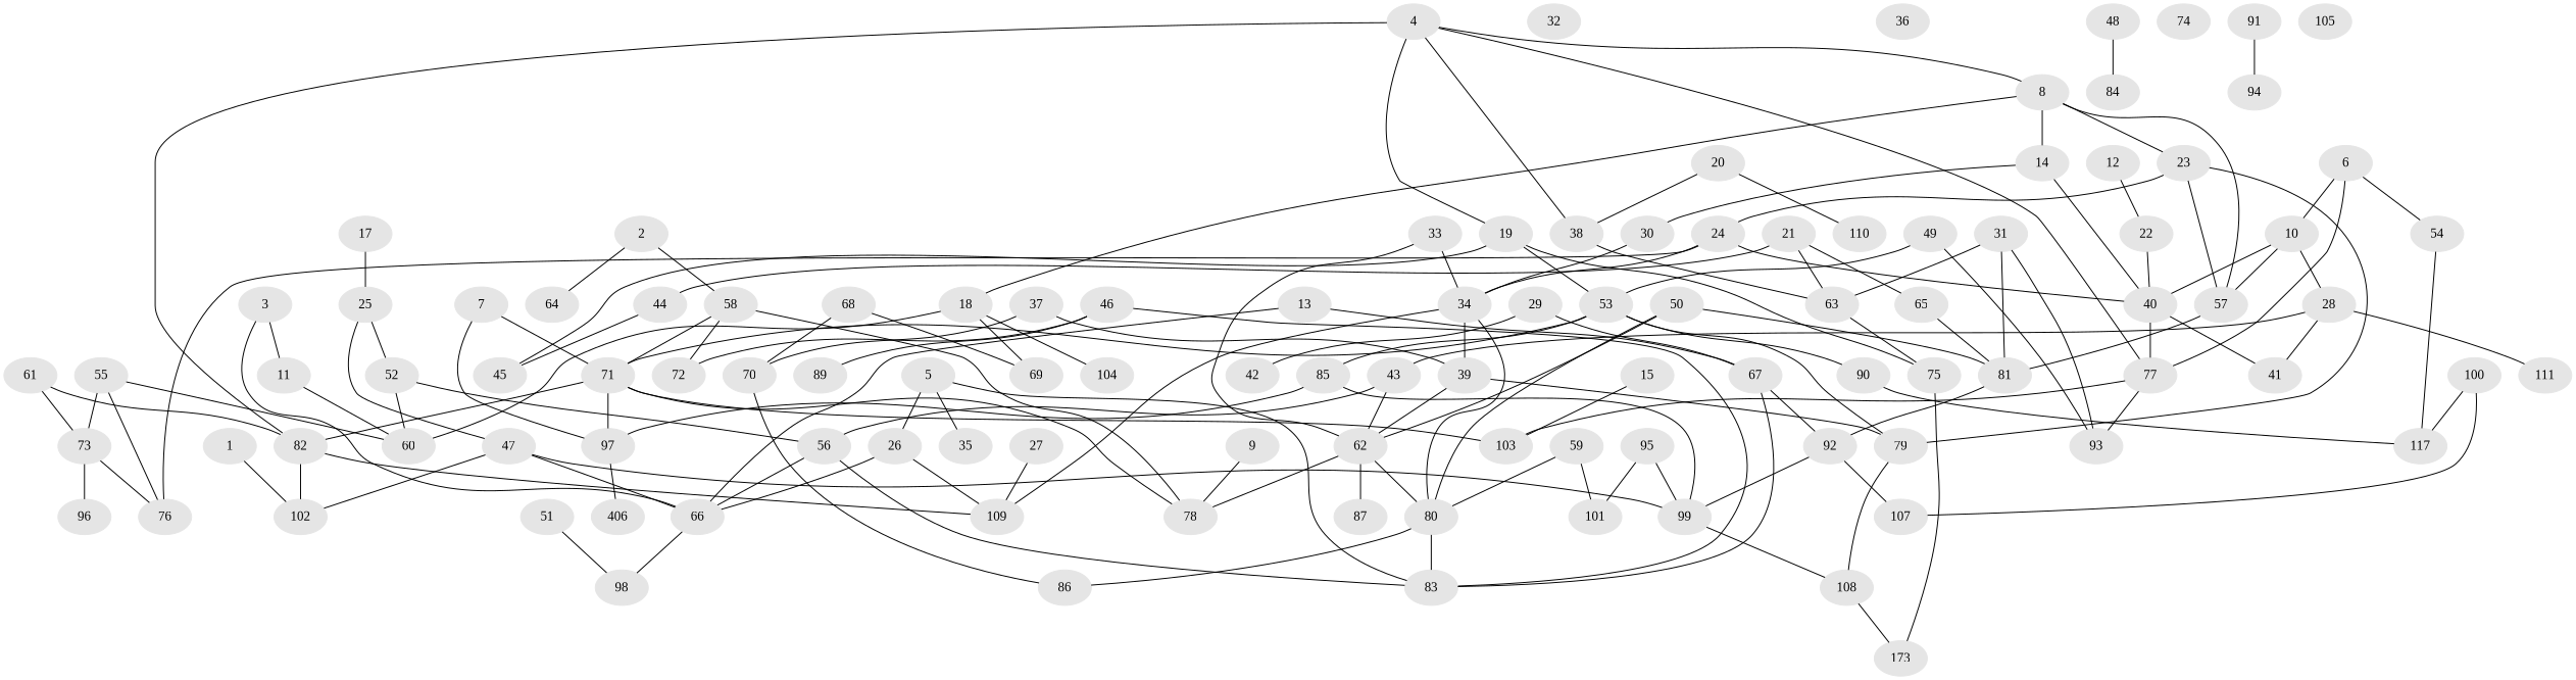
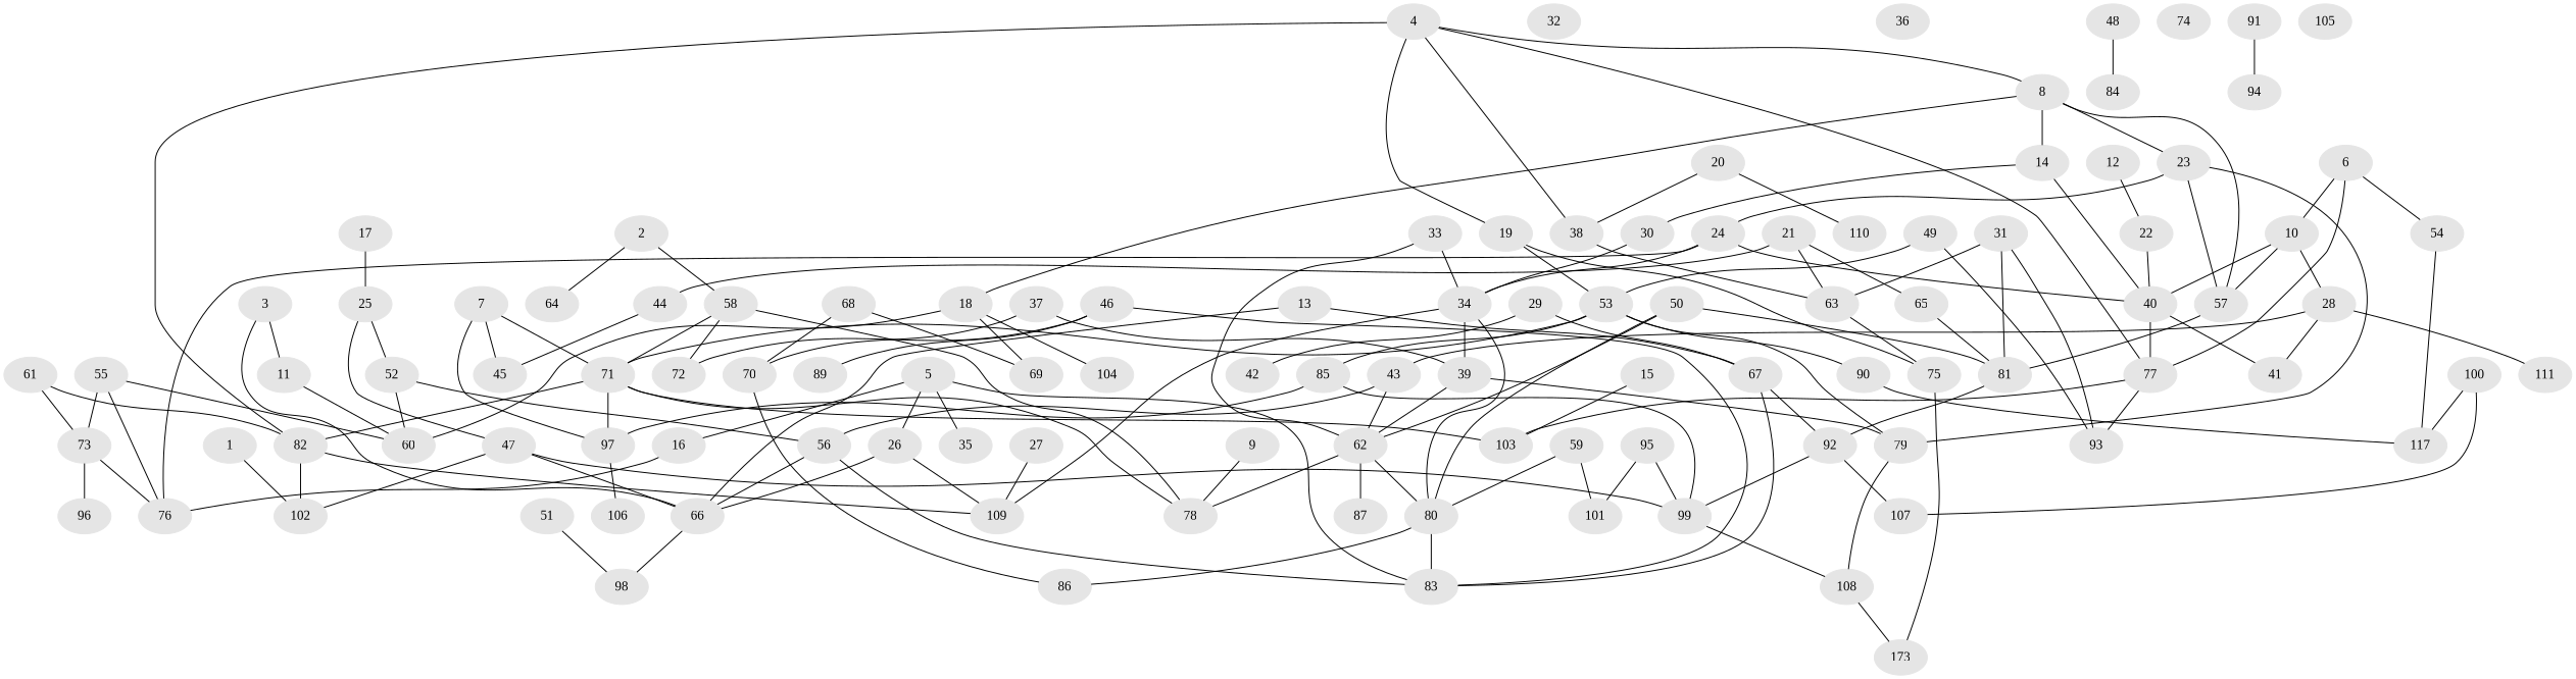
  graph {
    fontname="Liberation Serif"
    node [color=gray90 fontname="Liberation Serif" style=filled]
    edge [fontname="Liberation Serif"]
    1
    102
    2
    58
    64
    71
    78
    72
    3
    11
    66
    60
    98
    4
    8
    19
    38
    77
    82
    14
    18
    23
    57
    53
    75
    63
    103
    93
    109
    5
+   16
    26
    35
    83
    76
    6
    10
    54
    28
    40
    n41 [label=117]
    7
    45
    97
-   106 [label=406]
+   106
    30
    69
    104
    24
    79
    81
    9
    41
    43
    111
    12
    22
    13
    67
    34
    15
    17
    25
    47
    52
    85
    90
    n68 [label=173]
    20
    110
    92
    21
    44
    65
    108
    39
    80
    99
    56
    27
    62
    29
    42
    31
    32
    33
    87
    86
    36
    37
    70
    46
    89
    48
    84
    49
    50
    51
    55
    73
    96
    59
    101
    61
    107
    68
    74
    91
    94
    95
    100
    105
    1 -- 102
    2 -- 58
    2 -- 64
    58 -- 71
    58 -- 78
    58 -- 72
    71 -- 78
    71 -- 82
    71 -- 103
    71 -- 97
    3 -- 11
    3 -- 66
    11 -- 60
    66 -- 98
    4 -- 8
    4 -- 19
    4 -- 38
    4 -- 77
    4 -- 82
    8 -- 14
    8 -- 18
    8 -- 23
    8 -- 57
    19 -- 53
    19 -- 75
    38 -- 63
    77 -- 103
    77 -- 93
    82 -- 102
    82 -- 109
    14 -- 40
    14 -- 30
    18 -- 60
    18 -- 69
    18 -- 104
    23 -- 57
    23 -- 24
    23 -- 79
    57 -- 81
    53 -- 71
    53 -- 79
    53 -- 85
    53 -- 90
    75 -- n68
    63 -- 75
+   5 -- 16
    5 -- 26
    5 -- 35
    5 -- 83
+   16 -- 76
    26 -- 66
    26 -- 109
    6 -- 77
    6 -- 10
    6 -- 54
    10 -- 57
    10 -- 28
    10 -- 40
    54 -- n41
    28 -- 41
    28 -- 43
    28 -- 111
    40 -- 77
    40 -- 41
    7 -- 71
-   19 -- 45
+   7 -- 45
    7 -- 97
    97 -- 106
    30 -- 34
    24 -- 76
    24 -- 40
    24 -- 34
    79 -- 108
    81 -- 92
    9 -- 78
    43 -- 56
    43 -- 62
    12 -- 22
    22 -- 40
    13 -- 66
    13 -- 67
    67 -- 83
    67 -- 92
    34 -- 109
    34 -- 39
    34 -- 80
    15 -- 103
    17 -- 25
    25 -- 47
    25 -- 52
    47 -- 102
    47 -- 66
    47 -- 99
    52 -- 60
    52 -- 56
    85 -- 97
    85 -- 99
    90 -- n41
    20 -- 38
    20 -- 110
    92 -- 99
    92 -- 107
    21 -- 63
    21 -- 44
    21 -- 65
    44 -- 45
    65 -- 81
    108 -- n68
    39 -- 79
    39 -- 62
    80 -- 83
    80 -- 86
    99 -- 108
    56 -- 66
    56 -- 83
    27 -- 109
    62 -- 78
    62 -- 80
    62 -- 87
    29 -- 67
    29 -- 42
    31 -- 63
    31 -- 93
    31 -- 81
    33 -- 34
    33 -- 62
    37 -- 39
    37 -- 70
    70 -- 86
    46 -- 72
    46 -- 83
    46 -- 89
    48 -- 84
    49 -- 53
    49 -- 93
    50 -- 81
    50 -- 80
    50 -- 62
    51 -- 98
    55 -- 60
    55 -- 76
    55 -- 73
    73 -- 76
    73 -- 96
    59 -- 80
    59 -- 101
    61 -- 82
    61 -- 73
    68 -- 69
    68 -- 70
    91 -- 94
    95 -- 99
    95 -- 101
    100 -- n41
    100 -- 107
  }
